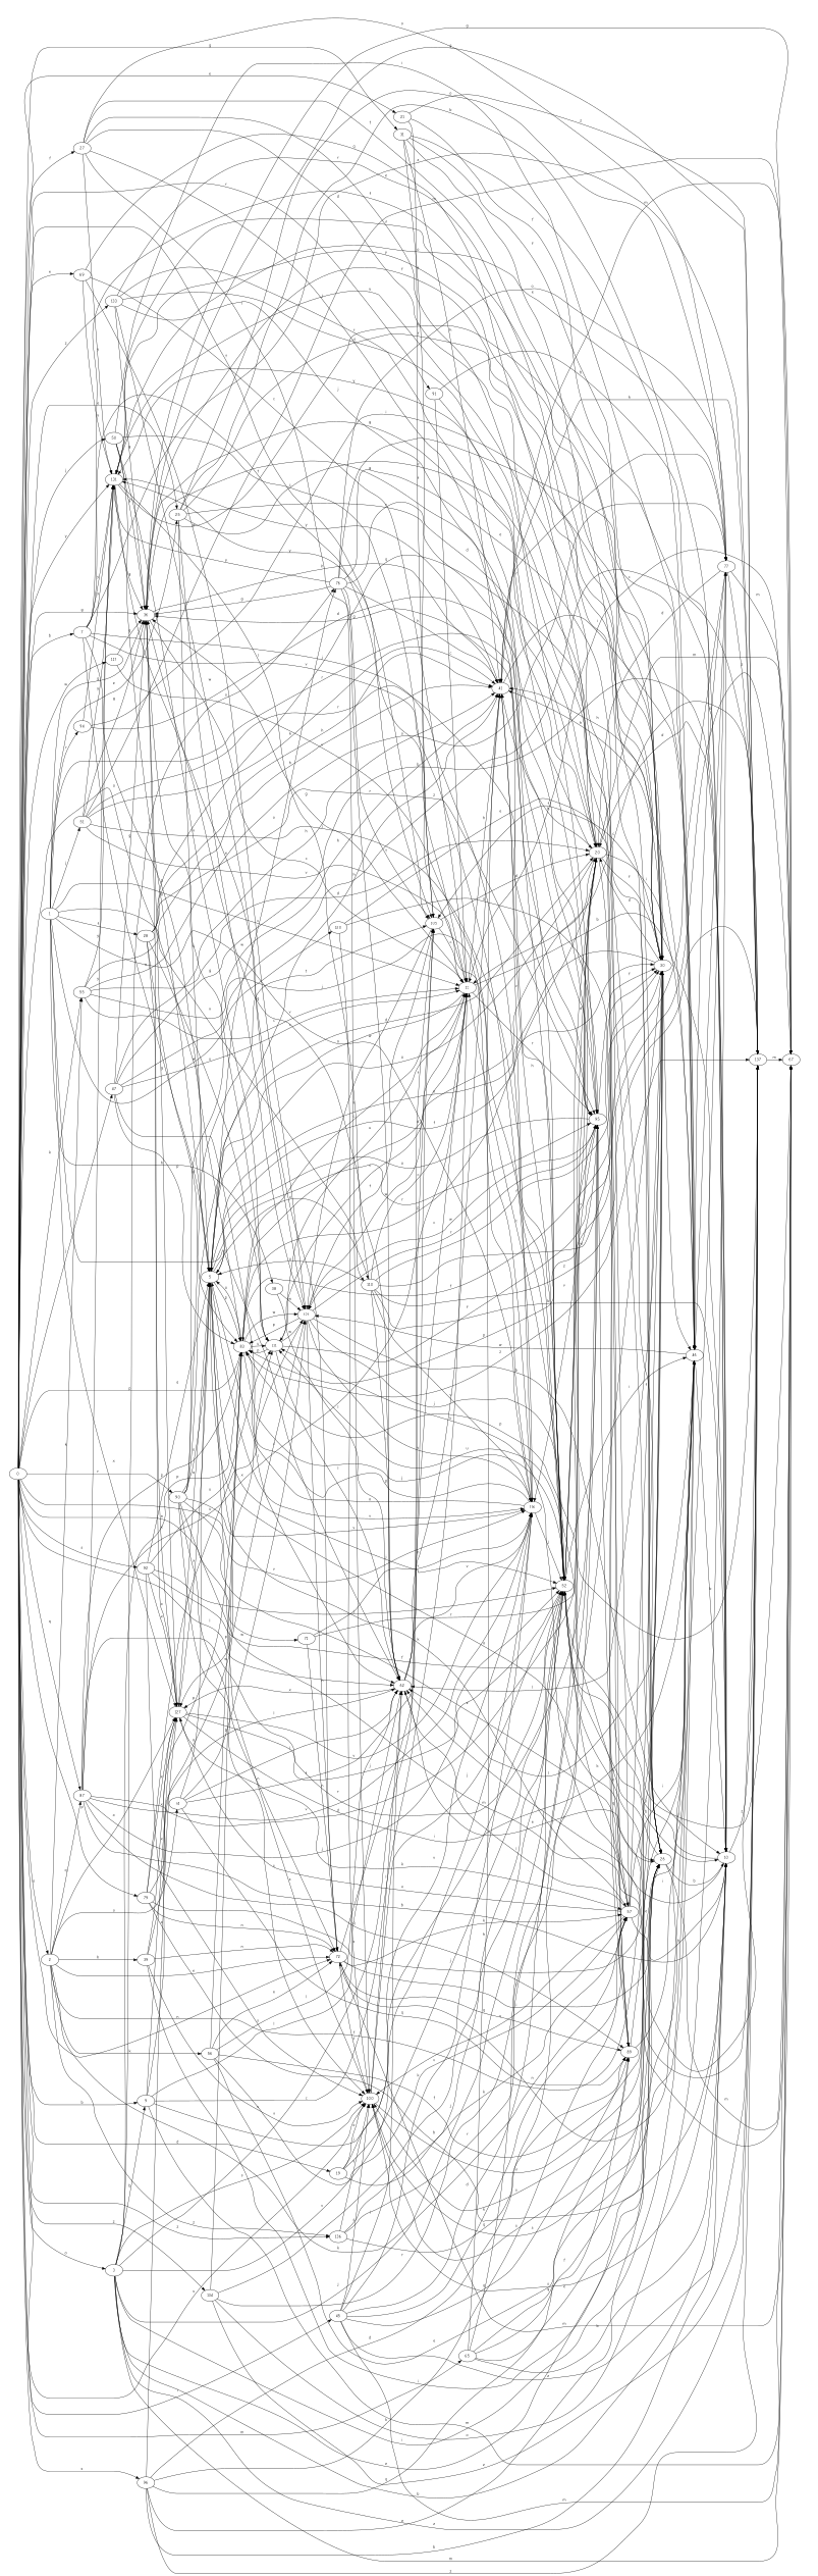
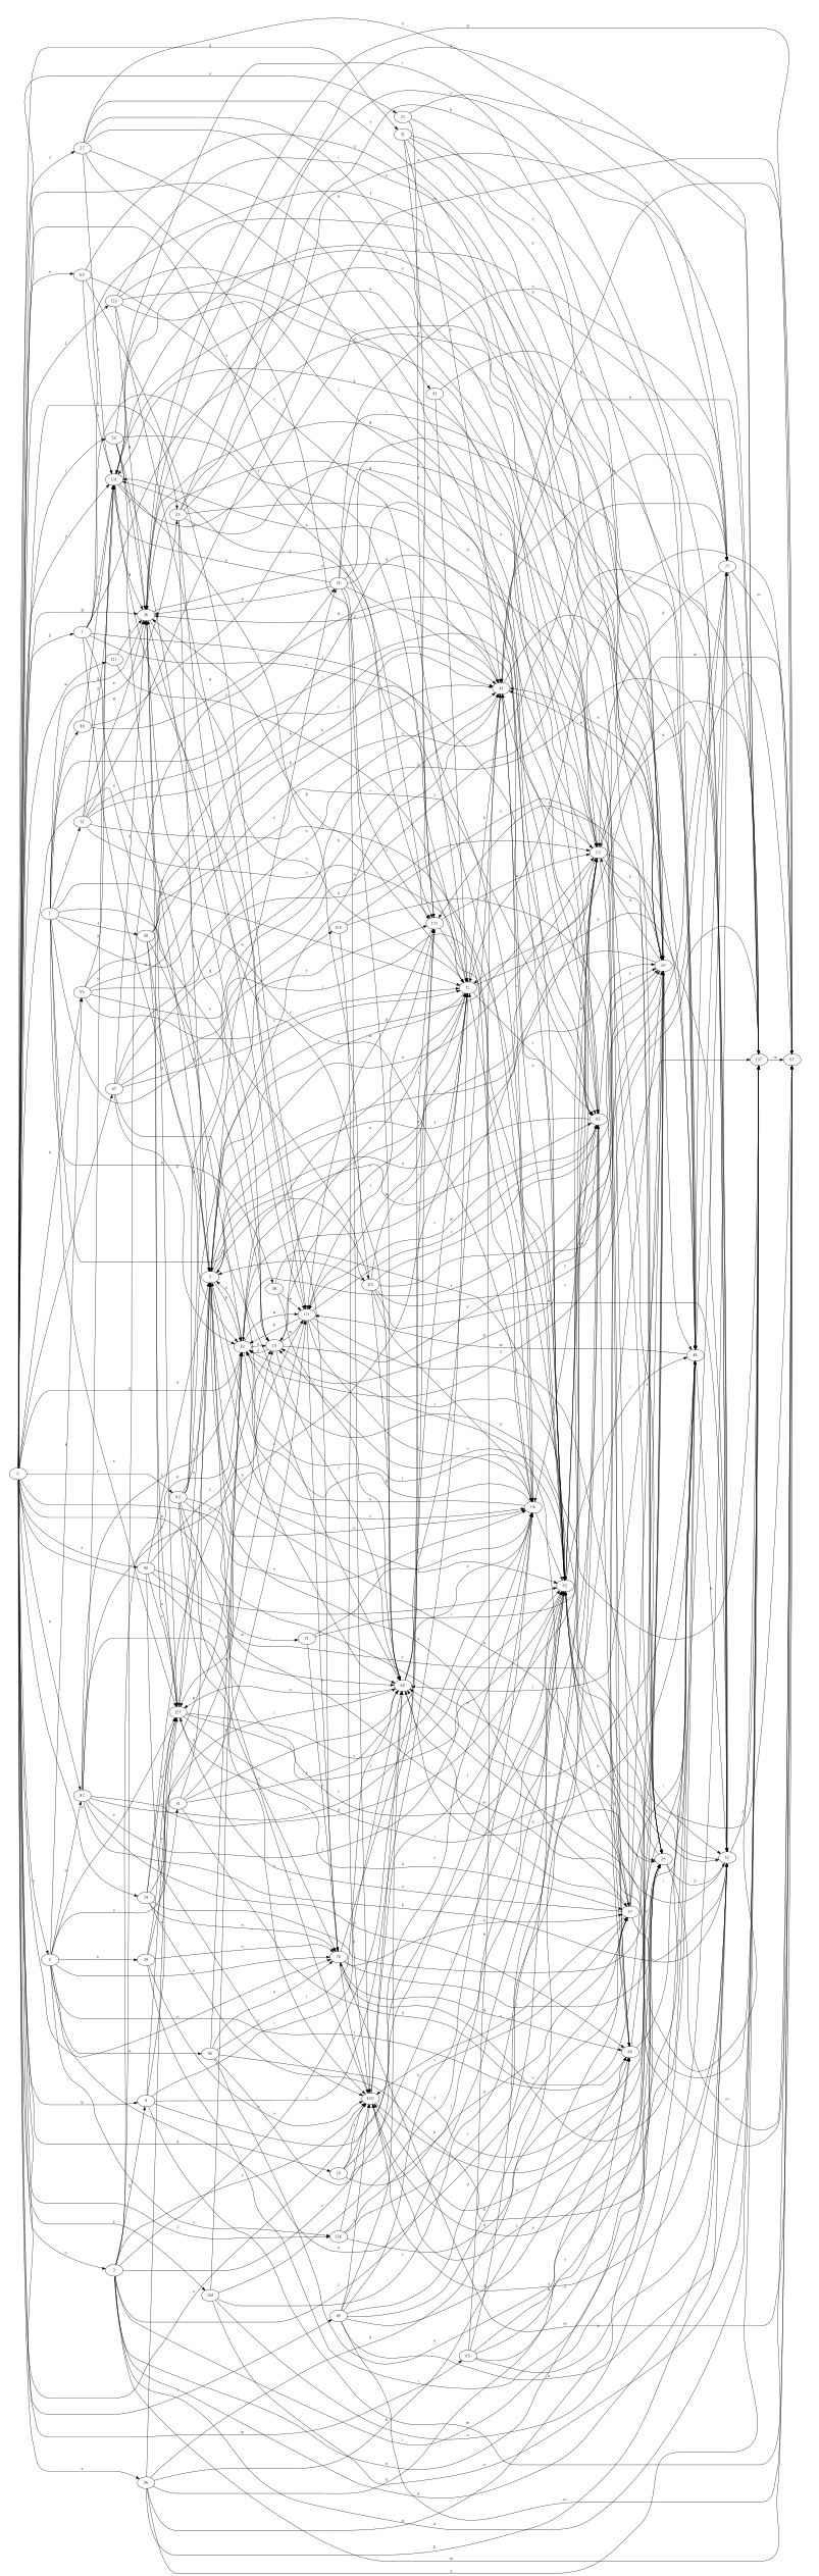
  strict digraph {
    fontname="Comic Neue"
    rankdir=LR
    node [fontname="Comic Neue"]
    edge [fontname="Comic Neue"]
    0
    2
    3
    5
    7
    9
    19
    21
    25
    27
    31
    36
    45
    47
    50
    55
    62
    65
    69
    71
    72
    79
    83
    87
    90
    91
    96
    n28 [label=92]
    100
    105
    116
    117
    131
    133
    134
    136
    127
    30
    39
    56
    57
    74
    10
    26
    46
    52
    67
    76
    137
    95
    110
    41
    15
    121
    77
    20
    89
    111
    1
    28
    38
    51
    94
    120
    0 -> 2 [label=a]
    0 -> 3 [label=a]
    0 -> 5 [label=a]
    0 -> 7 [label=b]
    0 -> 9 [label=b]
    0 -> 19 [label=d]
    0 -> 21 [label=e]
    0 -> 25 [label=e]
    0 -> 27 [label=f]
    0 -> 31 [label=g]
    0 -> 36 [label=g]
    0 -> 45 [label=i]
    0 -> 47 [label=j]
    0 -> 50 [label=j]
    0 -> 55 [label=k]
    0 -> 62 [label=l]
    0 -> 65 [label=m]
    0 -> 69 [label=n]
    0 -> 71 [label=n]
    0 -> 72 [label=n]
    0 -> 79 [label=p]
    0 -> 83 [label=p]
    0 -> 87 [label=q]
    0 -> 90 [label=r]
    0 -> 91 [label=r]
    0 -> 96 [label=s]
    0 -> n28 [label=s]
    0 -> 100 [label=s]
    0 -> 105 [label=t]
    0 -> 116 [label=v]
    0 -> 117 [label=w]
    0 -> 131 [label=y]
    0 -> 133 [label=z]
    0 -> 134 [label=z]
    0 -> 136 [label=z]
    2 -> 55 [label=k]
    2 -> 72 [label=n]
    2 -> 87 [label=q]
    2 -> 136 [label=z]
    2 -> 127 [label=x]
    2 -> 30 [label=f]
    2 -> 39 [label=h]
    2 -> 56 [label=k]
    2 -> 57 [label=k]
    2 -> 74 [label=o]
    3 -> 9 [label=b]
    3 -> 83 [label=p]
    3 -> 100 [label=s]
    3 -> 105 [label=t]
    3 -> 116 [label=v]
    3 -> 10 [label=b]
    3 -> 26 [label=e]
    3 -> 46 [label=i]
    3 -> 52 [label=j]
    3 -> 67 [label=m]
    3 -> 76 [label=o]
    3 -> 137 [label=z]
    5 -> 83 [label=p]
    5 -> 100 [label=s]
    5 -> 116 [label=v]
    5 -> 127 [label=x]
    5 -> 30 [label=f]
    5 -> 57 [label=k]
    5 -> 52 [label=j]
    5 -> 76 [label=o]
    5 -> 95 [label=r]
    5 -> 110 [label=u]
    5 -> 41 [label=h]
    7 -> 5 [label=a]
    7 -> 83 [label=p]
    7 -> 105 [label=t]
    7 -> 116 [label=v]
    7 -> 131 [label=y]
    7 -> 30 [label=f]
    7 -> 52 [label=j]
    7 -> 137 [label=z]
    9 -> 62 [label=l]
    9 -> 127 [label=x]
    9 -> 52 [label=j]
    9 -> 67 [label=m]
    9 -> 15 [label=c]
    9 -> 121 [label=w]
    19 -> 100 [label=s]
    19 -> 116 [label=v]
    19 -> 57 [label=k]
    19 -> 52 [label=j]
    21 -> 105 [label=t]
    21 -> 30 [label=f]
    21 -> 137 [label=z]
    25 -> 5 [label=a]
    25 -> 30 [label=f]
    25 -> 10 [label=b]
    25 -> 26 [label=e]
    25 -> 95 [label=r]
    25 -> 121 [label=w]
    25 -> 77 [label=o]
    27 -> 62 [label=l]
    27 -> 131 [label=y]
    27 -> 30 [label=f]
    27 -> 52 [label=j]
    27 -> 95 [label=r]
    27 -> 77 [label=o]
    27 -> 20 [label=d]
    31 -> 105 [label=t]
    31 -> 30 [label=f]
    31 -> 26 [label=e]
    31 -> 46 [label=i]
    31 -> 41 [label=h]
    36 -> 127 [label=x]
    36 -> 30 [label=f]
    36 -> 41 [label=h]
    36 -> 15 [label=c]
    45 -> 62 [label=l]
    45 -> 100 [label=s]
    45 -> 116 [label=v]
    45 -> 57 [label=k]
    45 -> 67 [label=m]
    45 -> 137 [label=z]
    45 -> 20 [label=d]
    45 -> 89 [label=q]
    47 -> 36 [label=g]
    47 -> 62 [label=l]
    47 -> 83 [label=p]
    47 -> 10 [label=b]
    47 -> 137 [label=z]
    47 -> 41 [label=h]
    47 -> 15 [label=c]
    50 -> 5 [label=a]
    50 -> 36 [label=g]
    50 -> 46 [label=i]
    50 -> 15 [label=c]
    50 -> 111 [label=u]
    55 -> 131 [label=y]
    55 -> 52 [label=j]
    55 -> 41 [label=h]
    55 -> 15 [label=c]
    55 -> 77 [label=o]
    55 -> 20 [label=d]
    62 -> 105 [label=t]
    62 -> 116 [label=v]
    62 -> 127 [label=x]
    62 -> 26 [label=e]
    62 -> 15 [label=c]
    65 -> 30 [label=f]
    65 -> 10 [label=b]
    65 -> 26 [label=e]
    65 -> 52 [label=j]
    65 -> 41 [label=h]
    65 -> 89 [label=q]
    69 -> 131 [label=y]
    69 -> 15 [label=c]
    69 -> 121 [label=w]
    69 -> 89 [label=q]
    71 -> 72 [label=n]
    71 -> 116 [label=v]
    71 -> 95 [label=r]
    72 -> 100 [label=s]
    72 -> 57 [label=k]
    72 -> 46 [label=i]
    72 -> 67 [label=m]
    72 -> 41 [label=h]
    72 -> 89 [label=q]
    79 -> 62 [label=l]
    79 -> 72 [label=n]
    79 -> 127 [label=x]
    79 -> 10 [label=b]
    79 -> 46 [label=i]
    79 -> 111 [label=u]
    83 -> 5 [label=a]
    83 -> 30 [label=f]
    83 -> 52 [label=j]
    83 -> 137 [label=z]
    83 -> 15 [label=c]
    83 -> 121 [label=w]
    83 -> 20 [label=d]
    83 -> 111 [label=u]
    87 -> 83 [label=p]
    87 -> 116 [label=v]
    87 -> 131 [label=y]
    87 -> 10 [label=b]
    87 -> 52 [label=j]
    87 -> 95 [label=r]
    87 -> 15 [label=c]
    87 -> 20 [label=d]
    87 -> 89 [label=q]
    90 -> 5 [label=a]
    90 -> 72 [label=n]
    90 -> 100 [label=s]
    90 -> 105 [label=t]
    90 -> 116 [label=v]
    90 -> 67 [label=m]
    90 -> 137 [label=z]
    90 -> 41 [label=h]
    90 -> 20 [label=d]
    91 -> 10 [label=b]
    91 -> 95 [label=r]
    91 -> 15 [label=c]
    96 -> 127 [label=x]
    96 -> 57 [label=k]
    96 -> 10 [label=b]
    96 -> 26 [label=e]
    96 -> 137 [label=z]
    96 -> 20 [label=d]
    96 -> 89 [label=q]
    n28 -> 5 [label=a]
    n28 -> 100 [label=s]
    n28 -> 127 [label=x]
    n28 -> 30 [label=f]
    n28 -> 52 [label=j]
    n28 -> 111 [label=u]
    100 -> 62 [label=l]
    100 -> 30 [label=f]
    100 -> 52 [label=j]
    105 -> 15 [label=c]
    105 -> 121 [label=w]
    105 -> 20 [label=d]
    116 -> 5 [label=a]
    116 -> 83 [label=p]
    116 -> 52 [label=j]
    117 -> 36 [label=g]
    117 -> 116 [label=v]
    131 -> 36 [label=g]
    131 -> 62 [label=l]
    131 -> 72 [label=n]
    131 -> 30 [label=f]
    131 -> 10 [label=b]
    131 -> 77 [label=o]
    133 -> 36 [label=g]
    133 -> 26 [label=e]
    133 -> 52 [label=j]
    133 -> 95 [label=r]
    133 -> 121 [label=w]
    133 -> 20 [label=d]
    134 -> 83 [label=p]
    134 -> 52 [label=j]
    134 -> 137 [label=z]
    134 -> 95 [label=r]
    134 -> 77 [label=o]
    136 -> 100 [label=s]
    136 -> 52 [label=j]
    136 -> 95 [label=r]
    136 -> 89 [label=q]
    127 -> 5 [label=a]
    127 -> 36 [label=g]
    127 -> 116 [label=v]
    127 -> 57 [label=k]
    127 -> 46 [label=i]
    127 -> 52 [label=j]
    30 -> 5 [label=a]
    30 -> 62 [label=l]
    30 -> 100 [label=s]
    30 -> 105 [label=t]
    30 -> 131 [label=y]
    30 -> 46 [label=i]
    30 -> 41 [label=h]
    30 -> 20 [label=d]
    39 -> 72 [label=n]
    39 -> 83 [label=p]
    39 -> 100 [label=s]
    39 -> 127 [label=x]
    39 -> 46 [label=i]
    56 -> 62 [label=l]
    56 -> 72 [label=n]
    56 -> 83 [label=p]
    56 -> 30 [label=f]
    56 -> 57 [label=k]
    56 -> 26 [label=e]
    57 -> 62 [label=l]
    57 -> 100 [label=s]
    57 -> 131 [label=y]
    57 -> 127 [label=x]
    57 -> 30 [label=f]
    57 -> 10 [label=b]
    57 -> 46 [label=i]
    57 -> 111 [label=u]
    74 -> 5 [label=a]
    74 -> 62 [label=l]
    74 -> 105 [label=t]
    74 -> 121 [label=w]
    74 -> 89 [label=q]
    10 -> 62 [label=l]
    10 -> 100 [label=s]
    10 -> 52 [label=j]
    10 -> 137 [label=z]
    10 -> 20 [label=d]
    26 -> 100 [label=s]
    26 -> 10 [label=b]
    26 -> 67 [label=m]
    26 -> 111 [label=u]
    46 -> 62 [label=l]
    46 -> 100 [label=s]
    46 -> 10 [label=b]
    46 -> 41 [label=h]
    46 -> 121 [label=w]
    46 -> 77 [label=o]
    52 -> 36 [label=g]
    52 -> 57 [label=k]
    52 -> 10 [label=b]
    52 -> 26 [label=e]
    52 -> 46 [label=i]
    52 -> 95 [label=r]
    52 -> 41 [label=h]
    52 -> 15 [label=c]
    52 -> 20 [label=d]
    67 -> 36 [label=g]
    67 -> 52 [label=j]
    67 -> 15 [label=c]
    76 -> 36 [label=g]
    76 -> 100 [label=s]
    76 -> 105 [label=t]
    76 -> 131 [label=y]
    76 -> 26 [label=e]
    76 -> 46 [label=i]
    76 -> 41 [label=h]
    76 -> 77 [label=o]
    76 -> 20 [label=d]
    137 -> 5 [label=a]
    137 -> 36 [label=g]
    137 -> 83 [label=p]
    137 -> 67 [label=m]
    137 -> 41 [label=h]
    137 -> 15 [label=c]
    95 -> 5 [label=a]
    95 -> 36 [label=g]
    95 -> 116 [label=v]
    95 -> 30 [label=f]
    95 -> 57 [label=k]
    95 -> 121 [label=w]
    110 -> 5 [label=a]
    110 -> 36 [label=g]
    110 -> 62 [label=l]
    110 -> 116 [label=v]
    110 -> 30 [label=f]
    110 -> 10 [label=b]
    110 -> 67 [label=m]
    110 -> 137 [label=z]
    110 -> 15 [label=c]
    41 -> 116 [label=v]
    41 -> 131 [label=y]
    41 -> 46 [label=i]
    41 -> 67 [label=m]
    15 -> 5 [label=a]
    15 -> 36 [label=g]
    15 -> 131 [label=y]
    15 -> 10 [label=b]
    15 -> 95 [label=r]
    15 -> 41 [label=h]
    15 -> 121 [label=w]
    15 -> 111 [label=u]
    121 -> 72 [label=n]
    121 -> 83 [label=p]
    121 -> 105 [label=t]
    121 -> 116 [label=v]
    121 -> 127 [label=x]
    121 -> 10 [label=b]
    121 -> 52 [label=j]
    121 -> 95 [label=r]
    77 -> 72 [label=n]
    77 -> 83 [label=p]
    77 -> 46 [label=i]
    77 -> 67 [label=m]
    77 -> 137 [label=z]
    77 -> 41 [label=h]
    77 -> 20 [label=d]
    20 -> 5 [label=a]
    20 -> 36 [label=g]
    20 -> 83 [label=p]
    20 -> 131 [label=y]
    20 -> 30 [label=f]
    20 -> 46 [label=i]
    20 -> 52 [label=j]
    20 -> 67 [label=m]
    20 -> 41 [label=h]
    20 -> 89 [label=q]
    89 -> 26 [label=e]
    89 -> 46 [label=i]
    111 -> 36 [label=g]
    111 -> 62 [label=l]
    111 -> 83 [label=p]
    111 -> 30 [label=f]
    111 -> 15 [label=c]
    111 -> 121 [label=w]
    1 -> 25 [label=e]
    1 -> 36 [label=g]
    1 -> 62 [label=l]
    1 -> 116 [label=v]
    1 -> 127 [label=x]
    1 -> 95 [label=r]
    1 -> 110 [label=u]
    1 -> 15 [label=c]
    1 -> 28 [label=f]
    1 -> 38 [label=h]
    1 -> 51 [label=j]
    1 -> 94 [label=r]
    1 -> 120 [label=w]
    28 -> 83 [label=p]
    28 -> 127 [label=x]
    28 -> 95 [label=r]
    28 -> 41 [label=h]
    28 -> 89 [label=q]
    28 -> 111 [label=u]
    38 -> 62 [label=l]
+   38 -> 52 [label=j]
    38 -> 121 [label=w]
    51 -> 36 [label=g]
    51 -> 116 [label=v]
    51 -> 131 [label=y]
    51 -> 52 [label=j]
    51 -> 67 [label=m]
    51 -> 95 [label=r]
    51 -> 41 [label=h]
    94 -> 131 [label=y]
    94 -> 46 [label=i]
    94 -> 20 [label=d]
    120 -> 100 [label=s]
    120 -> 26 [label=e]
    120 -> 89 [label=q]
  }
